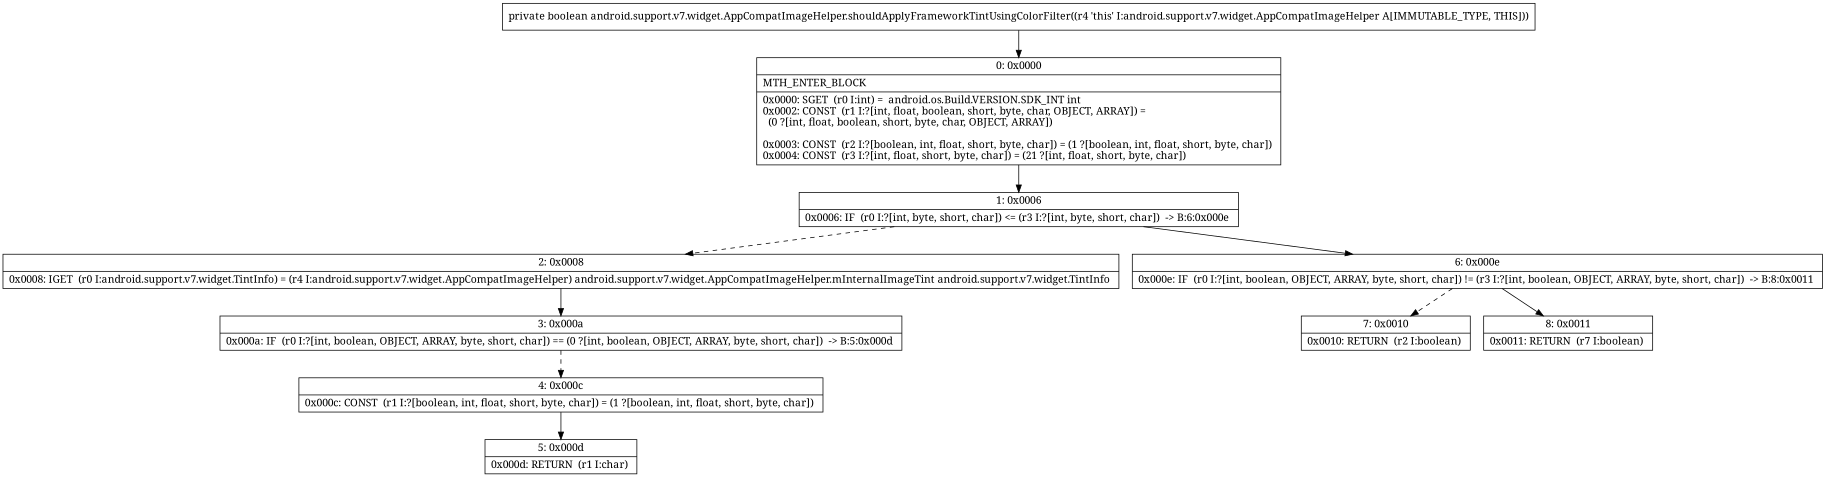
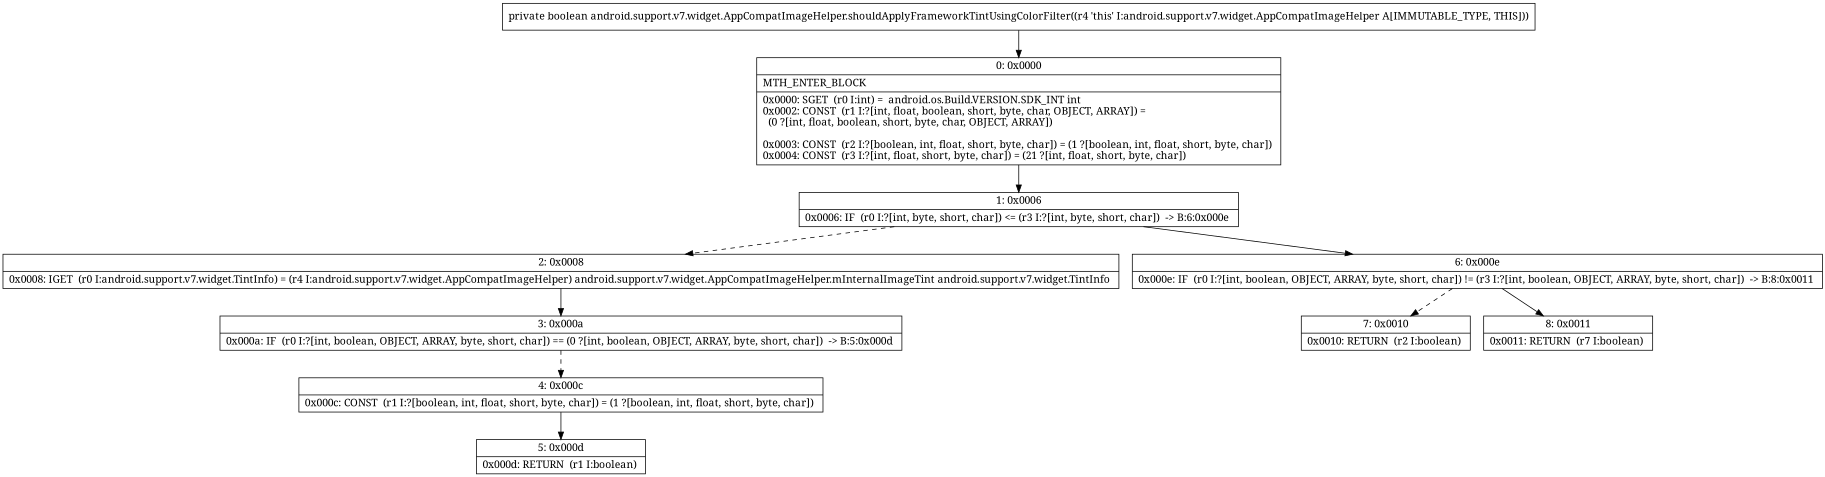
  digraph {
    fontname="Noto Serif"
    node [fontname="Noto Serif" shape=record]
    edge [fontname="Noto Serif"]
    n1 [label="{0\:\ 0x0000|MTH_ENTER_BLOCK\l|0x0000: SGET  (r0 I:int) =  android.os.Build.VERSION.SDK_INT int \l0x0002: CONST  (r1 I:?[int, float, boolean, short, byte, char, OBJECT, ARRAY]) = \l  (0 ?[int, float, boolean, short, byte, char, OBJECT, ARRAY])\l \l0x0003: CONST  (r2 I:?[boolean, int, float, short, byte, char]) = (1 ?[boolean, int, float, short, byte, char]) \l0x0004: CONST  (r3 I:?[int, float, short, byte, char]) = (21 ?[int, float, short, byte, char]) \l}"]
    n2 [label="{1\:\ 0x0006|0x0006: IF  (r0 I:?[int, byte, short, char]) \<= (r3 I:?[int, byte, short, char])  \-\> B:6:0x000e \l}"]
    n3 [label="{2\:\ 0x0008|0x0008: IGET  (r0 I:android.support.v7.widget.TintInfo) = (r4 I:android.support.v7.widget.AppCompatImageHelper) android.support.v7.widget.AppCompatImageHelper.mInternalImageTint android.support.v7.widget.TintInfo \l}"]
    n4 [label="{6\:\ 0x000e|0x000e: IF  (r0 I:?[int, boolean, OBJECT, ARRAY, byte, short, char]) != (r3 I:?[int, boolean, OBJECT, ARRAY, byte, short, char])  \-\> B:8:0x0011 \l}"]
    n5 [label="{3\:\ 0x000a|0x000a: IF  (r0 I:?[int, boolean, OBJECT, ARRAY, byte, short, char]) == (0 ?[int, boolean, OBJECT, ARRAY, byte, short, char])  \-\> B:5:0x000d \l}"]
    n6 [label="{7\:\ 0x0010|0x0010: RETURN  (r2 I:boolean) \l}"]
    n7 [label="{8\:\ 0x0011|0x0011: RETURN  (r7 I:boolean) \l}"]
    n8 [label="{4\:\ 0x000c|0x000c: CONST  (r1 I:?[boolean, int, float, short, byte, char]) = (1 ?[boolean, int, float, short, byte, char]) \l}"]
-   n9 [label="{5\:\ 0x000d|0x000d: RETURN  (r1 I:char) \l}"]
+   n9 [label="{5\:\ 0x000d|0x000d: RETURN  (r1 I:boolean) \l}"]
    n10 [label="{private boolean android.support.v7.widget.AppCompatImageHelper.shouldApplyFrameworkTintUsingColorFilter((r4 'this' I:android.support.v7.widget.AppCompatImageHelper A[IMMUTABLE_TYPE, THIS])) }"]
    n1 -> n2
    n2 -> n3 [style=dashed]
    n2 -> n4
    n3 -> n5
    n4 -> n6 [style=dashed]
    n4 -> n7
    n5 -> n8 [style=dashed]
    n8 -> n9
    n10 -> n1
  }
